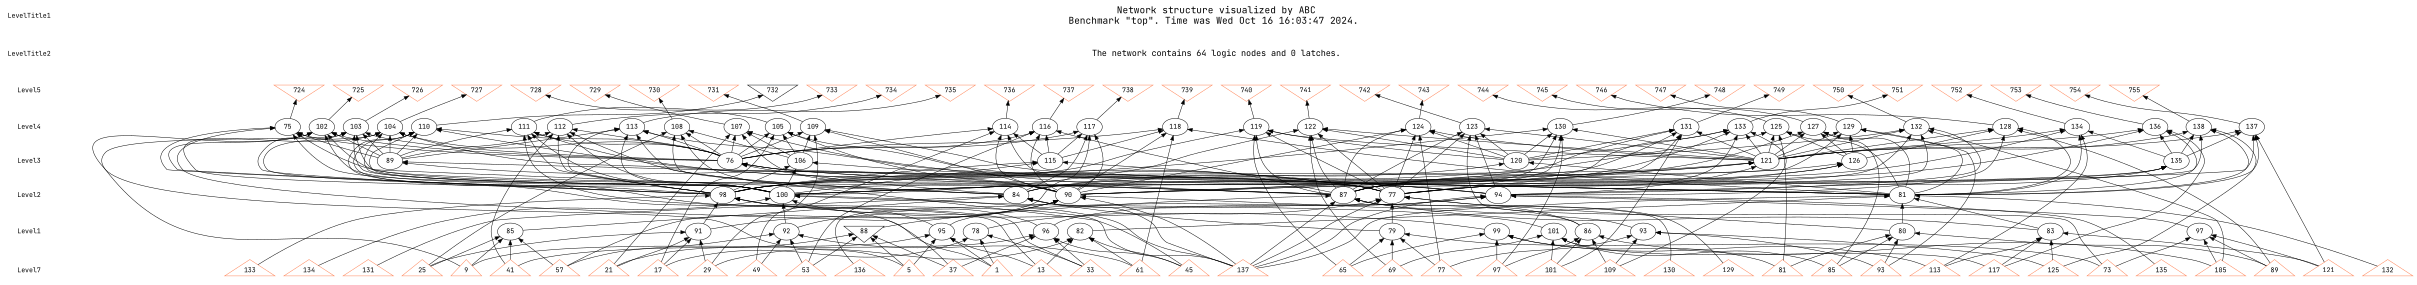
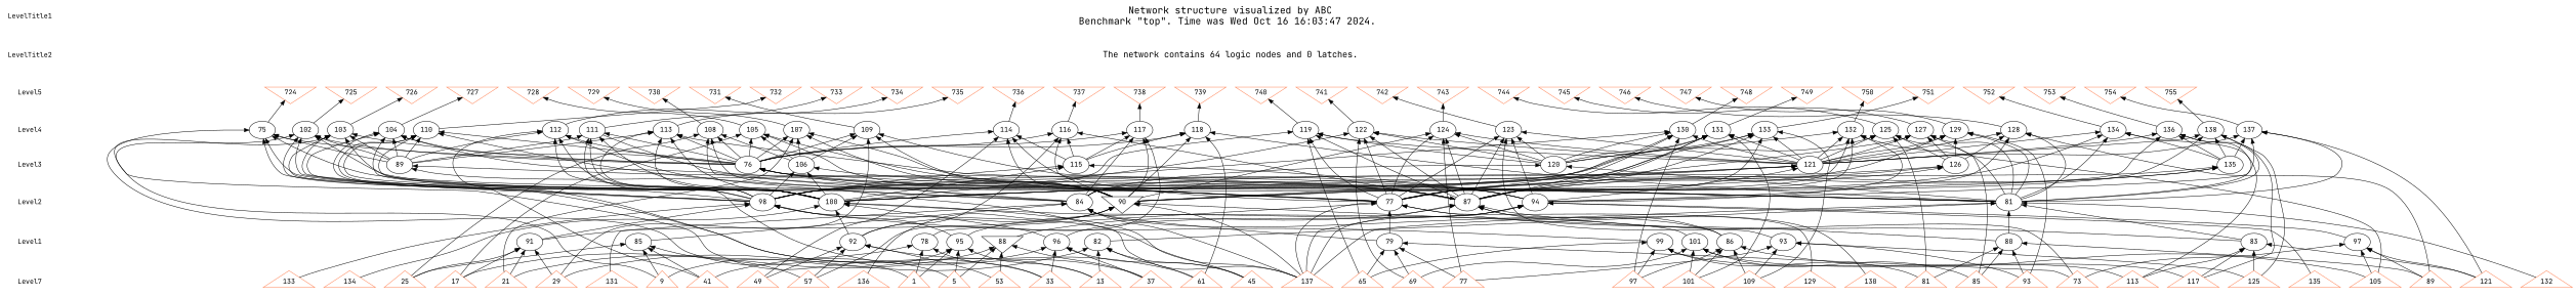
  digraph {
    fontname="JetBrains Mono"
    node [fontname="JetBrains Mono" shape=ellipse]
    edge [dir=back fontname="JetBrains Mono" style=solid]
    LevelTitle1 [shape=plaintext]
    LevelTitle2 [shape=plaintext]
    Level5 [shape=plaintext]
    Level4 [shape=plaintext]
    Level3 [shape=plaintext]
    Level2 [shape=plaintext]
    Level1 [shape=plaintext]
    n8 [label=Level7 shape=plaintext]
    n9 [fontsize=20 label="Network structure visualized by ABC\nBenchmark \"top\". Time was Wed Oct 16 16:03:47 2024. " shape=plaintext]
    n10 [fontsize=18 label="The network contains 64 logic nodes and 0 latches.\n" shape=plaintext]
    n11 [color=coral fillcolor=coral label=724 shape=invtriangle]
    n12 [color=coral fillcolor=coral label=725 shape=invtriangle]
    n13 [color=coral fillcolor=coral label=726 shape=invtriangle]
    n14 [color=coral fillcolor=coral label=727 shape=invtriangle]
    n15 [color=coral fillcolor=coral label=728 shape=invtriangle]
    n16 [color=coral fillcolor=coral label=729 shape=invtriangle]
    n17 [color=coral fillcolor=coral label=730 shape=invtriangle]
    n18 [color=coral fillcolor=coral label=731 shape=invtriangle]
-   n19 [color=black fillcolor=coral label=732 shape=invtriangle]
+   n19 [color=coral fillcolor=coral label=732 shape=invtriangle]
    n20 [color=coral fillcolor=coral label=733 shape=invtriangle]
    n21 [color=coral fillcolor=coral label=734 shape=invtriangle]
    n22 [color=coral fillcolor=coral label=735 shape=invtriangle]
    n23 [color=coral fillcolor=coral label=736 shape=invtriangle]
    n24 [color=coral fillcolor=coral label=737 shape=invtriangle]
    n25 [color=coral fillcolor=coral label=738 shape=invtriangle]
    n26 [color=coral fillcolor=coral label=739 shape=invtriangle]
    n27 [color=coral fillcolor=coral label=740 shape=invtriangle]
    n28 [color=coral fillcolor=coral label=741 shape=invtriangle]
    n29 [color=coral fillcolor=coral label=742 shape=invtriangle]
    n30 [color=coral fillcolor=coral label=743 shape=invtriangle]
    n31 [color=coral fillcolor=coral label=744 shape=invtriangle]
    n32 [color=coral fillcolor=coral label=745 shape=invtriangle]
    n33 [color=coral fillcolor=coral label=746 shape=invtriangle]
    n34 [color=coral fillcolor=coral label=747 shape=invtriangle]
    n35 [color=coral fillcolor=coral label=748 shape=invtriangle]
    n36 [color=coral fillcolor=coral label=749 shape=invtriangle]
    n37 [color=coral fillcolor=coral label=750 shape=invtriangle]
    n38 [color=coral fillcolor=coral label=751 shape=invtriangle]
    n39 [color=coral fillcolor=coral label=752 shape=invtriangle]
    n40 [color=coral fillcolor=coral label=753 shape=invtriangle]
    n41 [color=coral fillcolor=coral label=754 shape=invtriangle]
    n42 [color=coral fillcolor=coral label=755 shape=invtriangle]
    n43 [label="75\n"]
    n44 [label="102\n"]
    n45 [label="103\n"]
    n46 [label="104\n"]
    n47 [label="105\n"]
    n48 [label="107\n"]
    n49 [label="108\n"]
    n50 [label="109\n"]
    n51 [label="110\n"]
    n52 [label="111\n"]
    n53 [label="112\n"]
    n54 [label="113\n"]
    n55 [label="114\n"]
    n56 [label="116\n"]
    n57 [label="117\n"]
    n58 [label="118\n"]
    n59 [label="119\n"]
    n60 [label="122\n"]
    n61 [label="123\n"]
    n62 [label="124\n"]
    n63 [label="125\n"]
    n64 [label="127\n"]
    n65 [label="128\n"]
    n66 [label="129\n"]
    n67 [label="130\n"]
    n68 [label="131\n"]
    n69 [label="132\n"]
    n70 [label="133\n"]
    n71 [label="134\n"]
    n72 [label="136\n"]
    n73 [label="137\n"]
    n74 [label="138\n"]
    n75 [label="76\n"]
    n76 [label="89\n"]
    n77 [label="106\n"]
    n78 [label="115\n"]
    n79 [label="120\n"]
    n80 [label="121\n"]
    n81 [label="126\n"]
    n82 [label="135\n"]
    n83 [label="77\n"]
    n84 [label="81\n"]
    n85 [label="84\n"]
    n86 [label="87\n"]
-   n87 [label="90\n"]
+   n87 [label="90\n" shape=invtriangle]
    n88 [label="94\n"]
    n89 [label="98\n"]
    n90 [label="100\n"]
    n91 [label="78\n"]
    n92 [label="79\n"]
    n93 [label="80\n"]
    n94 [label="82\n"]
    n95 [label="83\n"]
    n96 [label="85\n"]
    n97 [label="86\n"]
    n98 [label="88\n" shape=invtriangle]
    n99 [label="91\n"]
    n100 [label="92\n"]
    n101 [label="93\n"]
    n102 [label="95\n"]
    n103 [label="96\n"]
    n104 [label="97\n"]
    n105 [label="99\n"]
    n106 [label="101\n"]
    n107 [color=coral fillcolor=coral label=1 shape=triangle]
    n108 [color=coral fillcolor=coral label=5 shape=triangle]
    n109 [color=coral fillcolor=coral label=9 shape=triangle]
    n110 [color=coral fillcolor=coral label=13 shape=triangle]
    n111 [color=coral fillcolor=coral label=17 shape=triangle]
    n112 [color=coral fillcolor=coral label=21 shape=triangle]
    n113 [color=coral fillcolor=coral label=25 shape=triangle]
    n114 [color=coral fillcolor=coral label=29 shape=triangle]
    n115 [color=coral fillcolor=coral label=33 shape=triangle]
    n116 [color=coral fillcolor=coral label=37 shape=triangle]
    n117 [color=coral fillcolor=coral label=41 shape=triangle]
    n118 [color=coral fillcolor=coral label=45 shape=triangle]
    n119 [color=coral fillcolor=coral label=49 shape=triangle]
    n120 [color=coral fillcolor=coral label=53 shape=triangle]
    n121 [color=coral fillcolor=coral label=57 shape=triangle]
    n122 [color=coral fillcolor=coral label=61 shape=triangle]
    n123 [color=coral fillcolor=coral label=65 shape=triangle]
    n124 [color=coral fillcolor=coral label=69 shape=triangle]
    n125 [color=coral fillcolor=coral label=73 shape=triangle]
    n126 [color=coral fillcolor=coral label=77 shape=triangle]
    n127 [color=coral fillcolor=coral label=81 shape=triangle]
    n128 [color=coral fillcolor=coral label=85 shape=triangle]
    n129 [color=coral fillcolor=coral label=89 shape=triangle]
    n130 [color=coral fillcolor=coral label=93 shape=triangle]
    n131 [color=coral fillcolor=coral label=97 shape=triangle]
    n132 [color=coral fillcolor=coral label=101 shape=triangle]
    n133 [color=coral fillcolor=coral label=105 shape=triangle]
    n134 [color=coral fillcolor=coral label=109 shape=triangle]
    n135 [color=coral fillcolor=coral label=113 shape=triangle]
    n136 [color=coral fillcolor=coral label=117 shape=triangle]
    n137 [color=coral fillcolor=coral label=121 shape=triangle]
    n138 [color=coral fillcolor=coral label=125 shape=triangle]
    n139 [color=coral fillcolor=coral label=129 shape=triangle]
    n140 [color=coral fillcolor=coral label=130 shape=triangle]
    n141 [color=coral fillcolor=coral label=131 shape=triangle]
    n142 [color=coral fillcolor=coral label=132 shape=triangle]
    n143 [color=coral fillcolor=coral label=133 shape=triangle]
    n144 [color=coral fillcolor=coral label=134 shape=triangle]
    n145 [color=coral fillcolor=coral label=135 shape=triangle]
    n146 [color=coral fillcolor=coral label=136 shape=triangle]
    n147 [color=coral fillcolor=coral label=137 shape=triangle]
    subgraph sub_1 {
      LevelTitle1
      LevelTitle2
      Level5
      Level4
      Level3
      Level2
      Level1
      n8
    }
    subgraph sub_2 {
      rank=same
      LevelTitle1
      n9
    }
    subgraph sub_3 {
      rank=same
      LevelTitle2
      n10
    }
    subgraph sub_4 {
      rank=same
      Level5
      n11
      n12
      n13
      n14
      n15
      n16
      n17
      n18
      n19
      n20
      n21
      n22
      n23
      n24
      n25
      n26
      n27
      n28
      n29
      n30
      n31
      n32
      n33
      n34
      n35
      n36
      n37
      n38
      n39
      n40
      n41
      n42
    }
    subgraph sub_5 {
      rank=same
      Level4
      n43
      n44
      n45
      n46
      n47
      n48
      n49
      n50
      n51
      n52
      n53
      n54
      n55
      n56
      n57
      n58
      n59
      n60
      n61
      n62
      n63
      n64
      n65
      n66
      n67
      n68
      n69
      n70
      n71
      n72
      n73
      n74
    }
    subgraph sub_6 {
      rank=same
      Level3
      n75
      n76
      n77
      n78
      n79
      n80
      n81
      n82
    }
    subgraph sub_7 {
      rank=same
      Level2
      n83
      n84
      n85
      n86
      n87
      n88
      n89
      n90
    }
    subgraph sub_8 {
      rank=same
      Level1
      n91
      n92
      n93
      n94
      n95
      n96
      n97
      n98
      n99
      n100
      n101
      n102
      n103
      n104
      n105
      n106
    }
    subgraph sub_9 {
      rank=same
      n8
      n107
      n108
      n109
      n110
      n111
      n112
      n113
      n114
      n115
      n116
      n117
      n118
      n119
      n120
      n121
      n122
      n123
      n124
      n125
      n126
      n127
      n128
      n129
      n130
      n131
      n132
      n133
      n134
      n135
      n136
      n137
      n138
      n139
      n140
      n141
      n142
      n143
      n144
      n145
      n146
      n147
    }
    LevelTitle1 -> LevelTitle2 [style=invis]
    LevelTitle2 -> Level5 [style=invis]
    Level5 -> Level4 [style=invis]
    Level4 -> Level3 [style=invis]
    Level3 -> Level2 [style=invis]
    Level2 -> Level1 [style=invis]
    Level1 -> n8 [style=invis]
    n9 -> n10 [style=invis]
    n10 -> n11 [style=invis]
    n10 -> n12 [style=invis]
    n10 -> n13 [style=invis]
    n10 -> n14 [style=invis]
    n10 -> n15 [style=invis]
    n10 -> n16 [style=invis]
    n10 -> n17 [style=invis]
    n10 -> n18 [style=invis]
    n10 -> n19 [style=invis]
    n10 -> n20 [style=invis]
    n10 -> n21 [style=invis]
    n10 -> n22 [style=invis]
    n10 -> n23 [style=invis]
    n10 -> n24 [style=invis]
    n10 -> n25 [style=invis]
    n10 -> n26 [style=invis]
    n10 -> n27 [style=invis]
    n10 -> n28 [style=invis]
    n10 -> n29 [style=invis]
    n10 -> n30 [style=invis]
    n10 -> n31 [style=invis]
    n10 -> n32 [style=invis]
    n10 -> n33 [style=invis]
    n10 -> n34 [style=invis]
    n10 -> n35 [style=invis]
    n10 -> n36 [style=invis]
    n10 -> n37 [style=invis]
    n10 -> n38 [style=invis]
    n10 -> n39 [style=invis]
    n10 -> n40 [style=invis]
    n10 -> n41 [style=invis]
    n10 -> n42 [style=invis]
    n11 -> n12 [style=invis]
    n11 -> n43
    n12 -> n13 [style=invis]
    n12 -> n44
    n13 -> n14 [style=invis]
    n13 -> n45
    n14 -> n15 [style=invis]
    n14 -> n46
    n15 -> n16 [style=invis]
    n15 -> n47
    n16 -> n17 [style=invis]
    n16 -> n48
    n17 -> n18 [style=invis]
    n17 -> n49
    n18 -> n19 [style=invis]
    n18 -> n50
    n19 -> n20 [style=invis]
    n19 -> n51
    n20 -> n21 [style=invis]
    n20 -> n52
    n21 -> n22 [style=invis]
    n21 -> n53
    n22 -> n23 [style=invis]
    n22 -> n54
    n23 -> n24 [style=invis]
    n23 -> n55
    n24 -> n25 [style=invis]
    n24 -> n56
    n25 -> n26 [style=invis]
    n25 -> n57
    n26 -> n27 [style=invis]
    n26 -> n58
    n27 -> n28 [style=invis]
    n27 -> n59
    n28 -> n29 [style=invis]
    n28 -> n60
    n29 -> n30 [style=invis]
    n29 -> n61
    n30 -> n31 [style=invis]
    n30 -> n62
    n31 -> n32 [style=invis]
    n31 -> n63
    n32 -> n33 [style=invis]
    n32 -> n64
    n33 -> n34 [style=invis]
    n33 -> n65
    n34 -> n35 [style=invis]
    n34 -> n66
    n35 -> n36 [style=invis]
    n35 -> n67
    n36 -> n37 [style=invis]
    n36 -> n68
    n37 -> n38 [style=invis]
    n37 -> n69
    n38 -> n39 [style=invis]
    n38 -> n70
    n39 -> n40 [style=invis]
    n39 -> n71
    n40 -> n41 [style=invis]
    n40 -> n72
    n41 -> n42 [style=invis]
    n41 -> n73
    n42 -> n74
    n43 -> n75
    n43 -> n76
    n43 -> n83
    n43 -> n89
    n43 -> n90
    n43 -> n107
    n44 -> n75
    n44 -> n76
    n44 -> n86
    n44 -> n89
    n44 -> n90
    n44 -> n108
    n45 -> n75
    n45 -> n76
    n45 -> n85
    n45 -> n89
    n45 -> n90
    n45 -> n109
    n46 -> n75
    n46 -> n76
    n46 -> n84
    n46 -> n89
    n46 -> n90
    n46 -> n110
    n47 -> n75
    n47 -> n77
    n47 -> n83
    n47 -> n87
    n47 -> n111
    n48 -> n75
    n48 -> n77
    n48 -> n86
    n48 -> n87
    n48 -> n112
    n49 -> n75
    n49 -> n77
    n49 -> n85
    n49 -> n87
    n49 -> n113
    n50 -> n75
    n50 -> n77
    n50 -> n84
    n50 -> n87
    n50 -> n114
    n51 -> n75
    n51 -> n76
    n51 -> n83
    n51 -> n89
    n51 -> n90
    n51 -> n115
    n52 -> n75
    n52 -> n76
-   n52 -> n86
+   n86 -> n52
    n52 -> n89
    n52 -> n90
    n52 -> n116
    n53 -> n75
    n53 -> n76
    n53 -> n85
    n53 -> n89
    n53 -> n90
    n53 -> n117
    n54 -> n75
    n54 -> n76
    n54 -> n84
    n54 -> n89
    n54 -> n90
    n54 -> n118
    n55 -> n75
    n55 -> n78
    n55 -> n83
    n55 -> n87
    n55 -> n119
    n56 -> n75
    n56 -> n78
    n56 -> n86
    n56 -> n87
-   n56 -> n120
+   n56 -> n100
    n57 -> n75
    n57 -> n78
    n57 -> n85
    n57 -> n87
    n57 -> n121
    n58 -> n75
    n58 -> n78
    n58 -> n84
    n58 -> n87
    n58 -> n122
    n59 -> n79
    n59 -> n80
    n59 -> n83
    n59 -> n86
    n59 -> n89
    n59 -> n123
    n60 -> n79
    n60 -> n80
    n60 -> n83
    n60 -> n86
    n60 -> n90
    n60 -> n124
    n61 -> n79
    n61 -> n80
    n61 -> n83
    n61 -> n86
    n61 -> n88
    n61 -> n125
    n62 -> n79
    n62 -> n80
    n62 -> n83
    n62 -> n86
    n62 -> n87
    n62 -> n126
    n63 -> n80
    n63 -> n81
    n63 -> n84
    n63 -> n89
    n63 -> n127
    n64 -> n80
    n64 -> n81
    n64 -> n84
    n64 -> n90
    n64 -> n128
    n65 -> n80
    n65 -> n81
    n65 -> n84
    n65 -> n88
    n65 -> n129
    n66 -> n80
    n66 -> n81
    n66 -> n84
    n66 -> n87
    n66 -> n130
    n67 -> n79
    n67 -> n80
    n67 -> n83
    n67 -> n86
    n67 -> n89
    n67 -> n131
    n68 -> n79
    n68 -> n80
    n68 -> n83
    n68 -> n86
    n68 -> n90
    n68 -> n132
    n69 -> n79
    n69 -> n80
    n69 -> n83
    n69 -> n86
    n69 -> n88
    n69 -> n133
    n70 -> n79
    n70 -> n80
    n70 -> n83
    n70 -> n86
    n70 -> n87
    n70 -> n134
    n71 -> n80
    n71 -> n82
    n71 -> n84
    n71 -> n89
    n71 -> n135
    n72 -> n80
    n72 -> n82
    n72 -> n84
    n72 -> n90
    n72 -> n136
    n73 -> n80
    n73 -> n82
    n73 -> n84
    n73 -> n88
    n73 -> n137
    n74 -> n80
    n74 -> n82
    n74 -> n84
    n74 -> n87
    n74 -> n138
    n75 -> n83
    n75 -> n84
    n75 -> n85
    n75 -> n86
    n76 -> n87
    n76 -> n88
    n77 -> n88
    n77 -> n89
    n77 -> n90
    n78 -> n88
    n78 -> n89
    n78 -> n90
    n79 -> n84
    n79 -> n85
    n80 -> n87
    n80 -> n88
    n80 -> n89
    n80 -> n90
    n81 -> n83
    n81 -> n85
    n81 -> n86
    n82 -> n83
    n82 -> n85
    n82 -> n86
    n83 -> n91
    n83 -> n92
    n83 -> n93
    n83 -> n139
    n83 -> n147
    n84 -> n93
    n84 -> n94
    n84 -> n95
    n84 -> n142
    n84 -> n147
    n85 -> n92
    n85 -> n96
    n85 -> n97
    n85 -> n141
    n85 -> n147
    n86 -> n95
    n86 -> n97
    n86 -> n98
    n86 -> n140
    n86 -> n147
    n87 -> n99
    n87 -> n100
    n87 -> n101
    n87 -> n146
    n87 -> n147
    n88 -> n102
    n88 -> n103
    n88 -> n104
    n88 -> n145
    n88 -> n147
    n89 -> n99
    n89 -> n102
    n89 -> n105
    n89 -> n143
    n89 -> n147
    n90 -> n100
    n90 -> n103
    n90 -> n106
    n90 -> n144
    n90 -> n147
    n91 -> n107
    n91 -> n111
    n91 -> n115
    n92 -> n123
    n92 -> n124
    n92 -> n125
    n92 -> n126
    n93 -> n127
    n93 -> n128
    n93 -> n129
    n93 -> n130
    n94 -> n110
    n94 -> n114
    n94 -> n118
    n94 -> n122
    n95 -> n135
    n95 -> n136
    n95 -> n137
    n95 -> n138
    n96 -> n109
    n96 -> n113
    n96 -> n117
    n96 -> n121
    n97 -> n131
    n97 -> n132
    n97 -> n133
    n97 -> n134
    n98 -> n108
    n98 -> n112
    n98 -> n116
    n98 -> n120
    n99 -> n111
    n99 -> n112
    n99 -> n113
    n99 -> n114
    n100 -> n119
    n100 -> n120
    n100 -> n121
    n100 -> n122
    n101 -> n126
    n101 -> n130
    n101 -> n134
    n101 -> n138
    n102 -> n107
    n102 -> n108
    n102 -> n109
    n102 -> n110
    n103 -> n115
    n103 -> n116
    n103 -> n117
    n103 -> n118
    n104 -> n125
    n104 -> n129
    n104 -> n133
    n104 -> n137
    n105 -> n123
    n105 -> n127
    n105 -> n131
    n105 -> n135
    n106 -> n124
    n106 -> n128
    n106 -> n132
    n106 -> n136
  }
